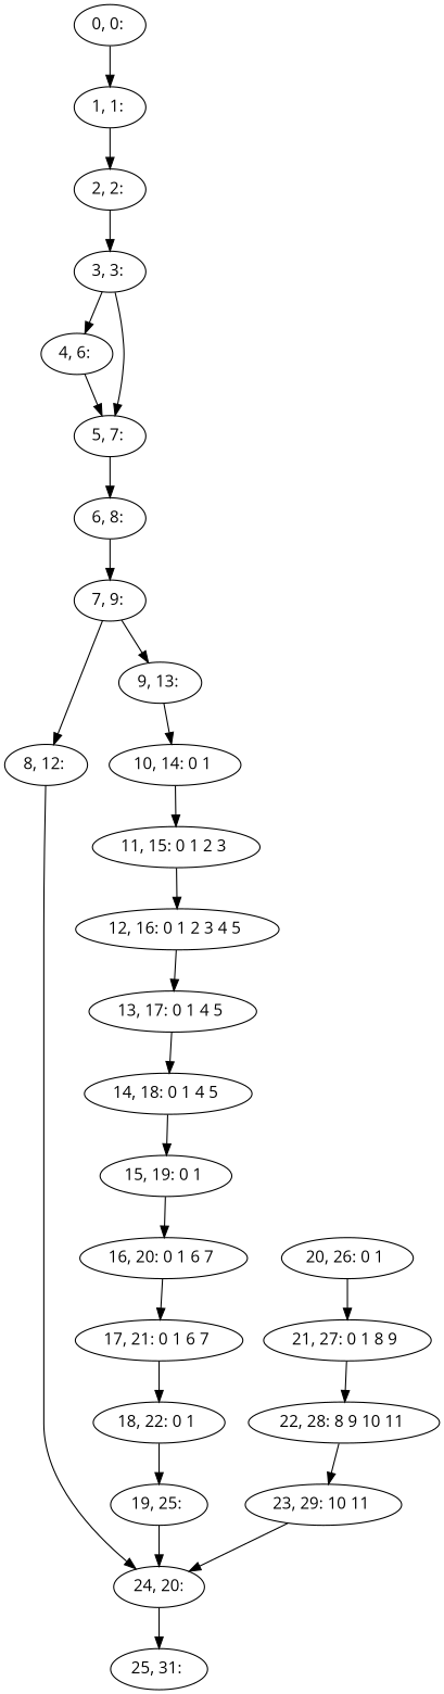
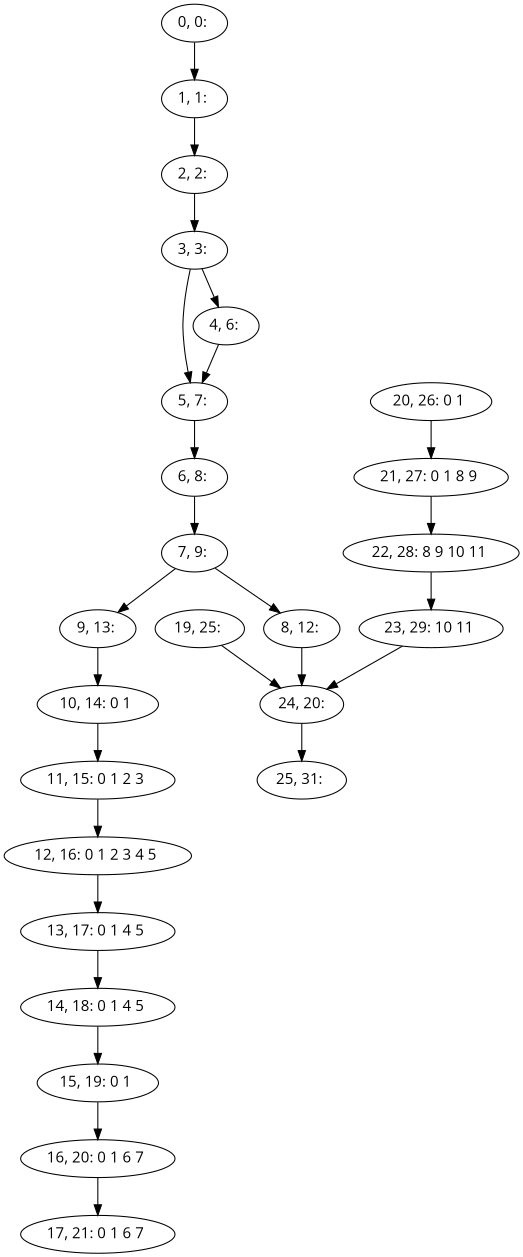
  digraph {
    fontname="Open Sans"
    node [fontname="Open Sans"]
    edge [fontname="Open Sans"]
    n1 [label="0, 0: "]
    n2 [label="1, 1: "]
    n3 [label="2, 2: "]
    n4 [label="3, 3: "]
    n5 [label="4, 6: "]
    n6 [label="5, 7: "]
    n7 [label="6, 8: "]
    n8 [label="7, 9: "]
    n9 [label="8, 12: "]
    n10 [label="9, 13: "]
    n11 [label="24, 20:"]
    n12 [label="10, 14: 0 1 "]
    n13 [label="25, 31: "]
    n14 [label="11, 15: 0 1 2 3 "]
    n15 [label="12, 16: 0 1 2 3 4 5 "]
    n16 [label="13, 17: 0 1 4 5 "]
    n17 [label="14, 18: 0 1 4 5 "]
    n18 [label="15, 19: 0 1 "]
    n19 [label="16, 20: 0 1 6 7 "]
    n20 [label="17, 21: 0 1 6 7 "]
-   n21 [label="18, 22: 0 1 "]
    n22 [label="19, 25: "]
    n23 [label="20, 26: 0 1 "]
    n24 [label="21, 27: 0 1 8 9 "]
    n25 [label="22, 28: 8 9 10 11 "]
    n26 [label="23, 29: 10 11 "]
    n1 -> n2
    n2 -> n3
    n3 -> n4
    n4 -> n5
    n4 -> n6
    n5 -> n6
    n6 -> n7
    n7 -> n8
    n8 -> n9
    n8 -> n10
    n9 -> n11
    n10 -> n12
    n11 -> n13
    n12 -> n14
    n14 -> n15
    n15 -> n16
    n16 -> n17
    n17 -> n18
    n18 -> n19
    n19 -> n20
-   n20 -> n21
-   n21 -> n22
    n22 -> n11
    n23 -> n24
    n24 -> n25
    n25 -> n26
    n26 -> n11
  }
